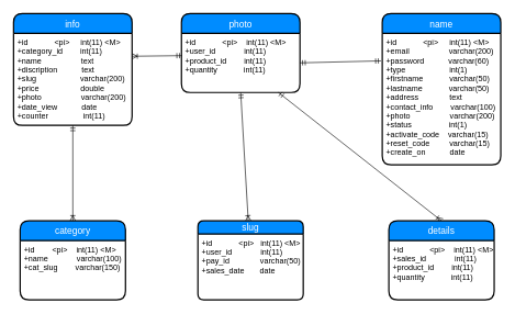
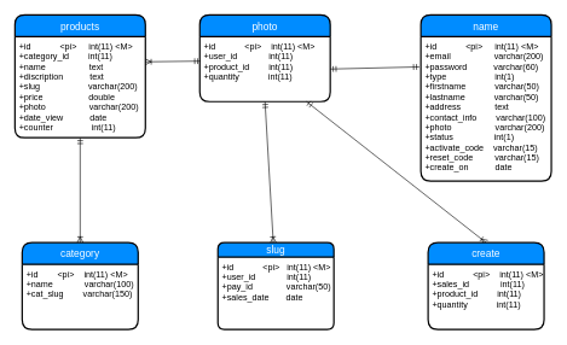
  <mxCell id="0" />
  <mxCell id="1" parent="0" />
  <mxCell id="2" value="" style="edgeStyle=none;rounded=0;orthogonalLoop=1;jettySize=auto;html=1;startArrow=ERoneToMany;startFill=0;endArrow=ERmandOne;endFill=0;strokeColor=#000000;entryX=0.5;entryY=1;entryDx=0;entryDy=0;" parent="1" source="3" target="9" edge="1"><mxGeometry relative="1" as="geometry"><mxPoint x="110" y="255" as="targetPoint" /></mxGeometry></mxCell>
  <mxCell id="3" value="category" style="swimlane;childLayout=stackLayout;horizontal=1;startSize=30;horizontalStack=0;fillColor=#008cff;fontColor=#FFFFFF;rounded=1;fontSize=14;fontStyle=0;strokeWidth=2;resizeParent=0;resizeLast=1;shadow=0;dashed=0;align=center;" parent="1" vertex="1"><mxGeometry x="30" y="335" width="160" height="120" as="geometry" /></mxCell>
  <mxCell id="4" value="+id        &lt;pi&gt;    int(11) &lt;M&gt;&#10;+name             varchar(100)&#10;+cat_slug        varchar(150)&#10;" style="align=left;strokeColor=none;fillColor=none;spacingLeft=4;fontSize=12;verticalAlign=top;resizable=0;rotatable=0;part=1;" parent="3" vertex="1"><mxGeometry y="30" width="160" height="90" as="geometry" /></mxCell>
  <mxCell id="5" value="" style="edgeStyle=none;rounded=0;orthogonalLoop=1;jettySize=auto;html=1;strokeColor=#000000;exitX=0.5;exitY=0;exitDx=0;exitDy=0;startArrow=ERoneToMany;startFill=0;endArrow=ERmandOne;endFill=0;" parent="1" source="6" target="16" edge="1"><mxGeometry relative="1" as="geometry" /></mxCell>
- <mxCell id="6" value="details" style="swimlane;childLayout=stackLayout;horizontal=1;startSize=30;horizontalStack=0;fillColor=#008cff;fontColor=#FFFFFF;rounded=1;fontSize=14;fontStyle=0;strokeWidth=2;resizeParent=0;resizeLast=1;shadow=0;dashed=0;align=center;" parent="1" vertex="1"><mxGeometry x="590" y="335" width="160" height="120" as="geometry" /></mxCell>
+ <mxCell id="6" value="create" style="swimlane;childLayout=stackLayout;horizontal=1;startSize=30;horizontalStack=0;fillColor=#008cff;fontColor=#FFFFFF;rounded=1;fontSize=14;fontStyle=0;strokeWidth=2;resizeParent=0;resizeLast=1;shadow=0;dashed=0;align=center;" parent="1" vertex="1"><mxGeometry x="590" y="335" width="160" height="120" as="geometry" /></mxCell>
  <mxCell id="7" value="+id            &lt;pi&gt;    int(11) &lt;M&gt;&#10;+sales_id             int(11)&#10;+product_id        int(11)&#10;+quantity            int(11)&#10;" style="align=left;strokeColor=none;fillColor=none;spacingLeft=4;fontSize=12;verticalAlign=top;resizable=0;rotatable=0;part=1;" parent="6" vertex="1"><mxGeometry y="30" width="160" height="90" as="geometry" /></mxCell>
- <mxCell id="8" value="info" style="swimlane;childLayout=stackLayout;horizontal=1;startSize=30;horizontalStack=0;fillColor=#008cff;fontColor=#FFFFFF;rounded=1;fontSize=14;fontStyle=0;strokeWidth=2;resizeParent=0;resizeLast=1;shadow=0;dashed=0;align=center;" parent="1" vertex="1"><mxGeometry x="20" y="20" width="180" height="170" as="geometry" /></mxCell>
+ <mxCell id="8" value="products" style="swimlane;childLayout=stackLayout;horizontal=1;startSize=30;horizontalStack=0;fillColor=#008cff;fontColor=#FFFFFF;rounded=1;fontSize=14;fontStyle=0;strokeWidth=2;resizeParent=0;resizeLast=1;shadow=0;dashed=0;align=center;" parent="1" vertex="1"><mxGeometry x="20" y="20" width="180" height="170" as="geometry" /></mxCell>
  <mxCell id="9" value="+id            &lt;pi&gt;     int(11) &lt;M&gt;&#10;+category_id        int(11)&#10;+name                  text&#10;+discription           text&#10;+slug                    varchar(200)&#10;+price                   double&#10;+photo                  varchar(200)&#10;+date_view           date&#10;+counter                int(11)&#10;" style="align=left;strokeColor=none;fillColor=none;spacingLeft=4;fontSize=12;verticalAlign=top;resizable=0;rotatable=0;part=1;" parent="8" vertex="1"><mxGeometry y="30" width="180" height="140" as="geometry" /></mxCell>
  <mxCell id="10" style="edgeStyle=none;rounded=0;orthogonalLoop=1;jettySize=auto;html=1;strokeColor=#000000;startArrow=ERoneToMany;startFill=0;endArrow=ERmandOne;endFill=0;entryX=0.5;entryY=1;entryDx=0;entryDy=0;" parent="1" source="11" target="16" edge="1"><mxGeometry relative="1" as="geometry"><mxPoint x="377" y="150" as="targetPoint" /></mxGeometry></mxCell>
  <mxCell id="11" value="slug" style="swimlane;childLayout=stackLayout;horizontal=1;startSize=20;horizontalStack=0;fillColor=#008cff;fontColor=#FFFFFF;rounded=1;fontSize=14;fontStyle=0;strokeWidth=2;resizeParent=0;resizeLast=1;shadow=0;dashed=0;align=center;" parent="1" vertex="1"><mxGeometry x="300" y="335" width="160" height="120" as="geometry" /></mxCell>
  <mxCell id="12" value="+id            &lt;pi&gt;   int(11) &lt;M&gt;&#10;+user_id             int(11)&#10;+pay_id              varchar(50)&#10;+sales_date       date&#10;" style="align=left;strokeColor=none;fillColor=none;spacingLeft=4;fontSize=12;verticalAlign=top;resizable=0;rotatable=0;part=1;" parent="11" vertex="1"><mxGeometry y="20" width="160" height="100" as="geometry" /></mxCell>
  <mxCell id="13" value="name" style="swimlane;childLayout=stackLayout;horizontal=1;startSize=30;horizontalStack=0;fillColor=#008cff;fontColor=#FFFFFF;rounded=1;fontSize=14;fontStyle=0;strokeWidth=2;resizeParent=0;resizeLast=1;shadow=0;dashed=0;align=center;" parent="1" vertex="1"><mxGeometry x="580" y="20" width="180" height="230" as="geometry" /></mxCell>
  <mxCell id="14" value="+id            &lt;pi&gt;     int(11) &lt;M&gt;&#10;+email                  varchar(200)&#10;+password           varchar(60)&#10;+type                    int(1)&#10;+firstname            varchar(50)&#10;+lastname            varchar(50)&#10;+address              text&#10;+contact_info        varchar(100)&#10;+photo                  varchar(200)&#10;+status                 int(1)&#10;+activate_code    varchar(15)&#10;+reset_code         varchar(15)&#10;+create_on           date   &#10;" style="align=left;strokeColor=none;fillColor=none;spacingLeft=4;fontSize=12;verticalAlign=top;resizable=0;rotatable=0;part=1;" parent="13" vertex="1"><mxGeometry y="30" width="180" height="200" as="geometry" /></mxCell>
  <mxCell id="15" value="photo" style="swimlane;childLayout=stackLayout;horizontal=1;startSize=30;horizontalStack=0;fillColor=#008cff;fontColor=#FFFFFF;rounded=1;fontSize=14;fontStyle=0;strokeWidth=2;resizeParent=0;resizeLast=1;shadow=0;dashed=0;align=center;" parent="1" vertex="1"><mxGeometry x="275" y="20" width="180" height="120" as="geometry" /></mxCell>
  <mxCell id="16" value="+id            &lt;pi&gt;    int(11) &lt;M&gt;&#10;+user_id             int(11)&#10;+product_id        int(11)&#10;+quantity            int(11)&#10;" style="align=left;strokeColor=none;fillColor=none;spacingLeft=4;fontSize=12;verticalAlign=top;resizable=0;rotatable=0;part=1;" parent="15" vertex="1"><mxGeometry y="30" width="180" height="90" as="geometry" /></mxCell>
  <mxCell id="17" style="edgeStyle=none;rounded=0;orthogonalLoop=1;jettySize=auto;html=1;exitX=0.25;exitY=0;exitDx=0;exitDy=0;strokeColor=#000000;" parent="1" source="6" target="6" edge="1"><mxGeometry relative="1" as="geometry" /></mxCell>
  <mxCell id="18" style="edgeStyle=none;rounded=0;orthogonalLoop=1;jettySize=auto;html=1;strokeColor=#000000;startArrow=ERmandOne;startFill=0;endArrow=ERmandOne;endFill=0;entryX=-0.011;entryY=0.21;entryDx=0;entryDy=0;entryPerimeter=0;exitX=1;exitY=0.5;exitDx=0;exitDy=0;" parent="1" source="16" target="14" edge="1"><mxGeometry relative="1" as="geometry"><mxPoint x="460" y="92" as="sourcePoint" /><mxPoint x="580" y="100" as="targetPoint" /></mxGeometry></mxCell>
  <mxCell id="19" style="edgeStyle=none;rounded=0;orthogonalLoop=1;jettySize=auto;html=1;exitX=1;exitY=0.25;exitDx=0;exitDy=0;entryX=0.006;entryY=0.378;entryDx=0;entryDy=0;entryPerimeter=0;strokeColor=#000000;endArrow=ERmandOne;endFill=0;startArrow=ERoneToMany;startFill=0;" parent="1" source="9" target="16" edge="1"><mxGeometry relative="1" as="geometry" /></mxCell>
